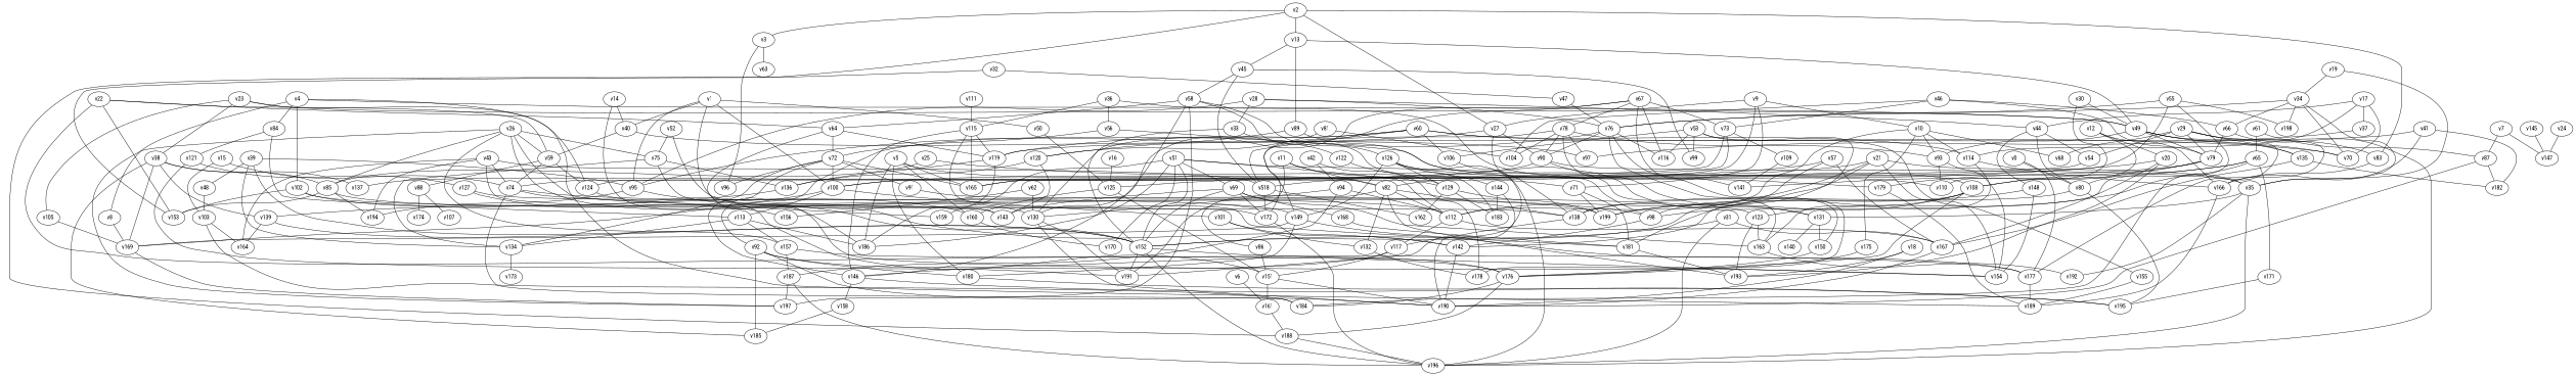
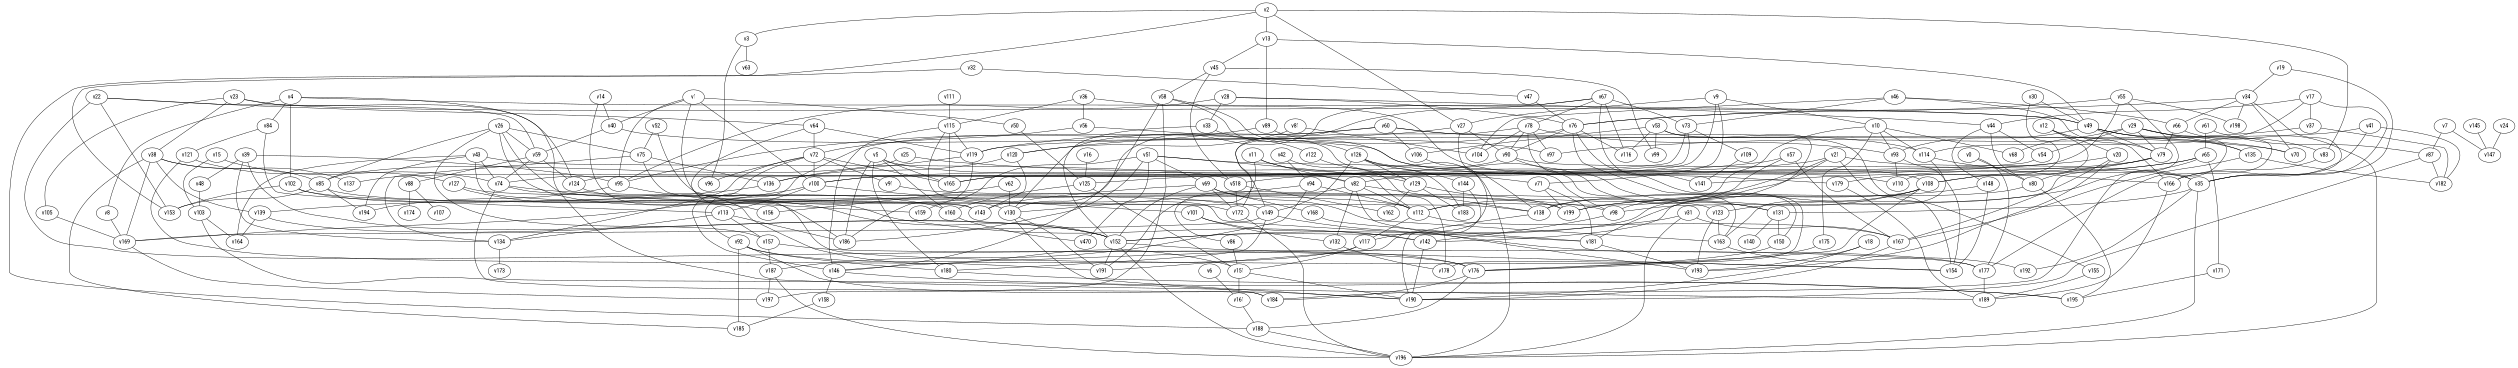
  graph {
    fontname="Roboto Condensed"
    node [fontname="Roboto Condensed"]
    edge [fontname="Roboto Condensed"]
    v94
    v112
    v130
    v187
    v167
    v117
    v191
    v190
    v197
    v196
    v146
    v151
    v144
    v183
    v26
    v138
    v59
    v75
    v157
    v85
    v74
    v88
    v124
    v143
    v134
    v136
    v177
    v194
    v153
    v199
    v12
    v20
    v108
    v166
    n35 [label=v518]
    v193
    v152
    v142
    v176
    v189
    v172
    v162
    v43
    v164
    v98
    v184
    v159
    v39
    v95
    v48
    v173
    v103
    v154
    v135
    v182
    v13
    v49
    v45
    v89
    v93
    v79
    v70
    v99
    v58
    v163
    v120
    v110
    v82
    v80
    v107
    v174
    v102
    v160
    v72
    v100
    v96
    v91
    v165
    v195
    v158
    v169
    v101
    v113
    v123
    v185
    v1
    v50
    v40
    v125
    v97
    v4
    v84
    v8
    v121
-   v170
+   v170 [label=v470]
    v46
    v66
    v104
    v73
    v109
    v87
    v148
    v5
    v180
    v186
    v132
    v86
    v22
    v64
    v188
    v119
    v126
    v52
    v41
    v55
    v76
    v198
    v150
    v116
    v178
    v90
    v35
    v131
    v137
    v19
    v34
    v192
    v140
    v32
    v47
    v60
    v92
    v114
    v106
    v145
    v147
    v27
    v10
    v68
    v175
    v18
    v122
    v129
    v127
    v149
    v156
    v38
    v139
    v28
    v33
    v44
    v54
    v67
    v78
    v141
    v171
    v111
    v115
    v181
    v17
    v37
    v179
    v161
    v31
    v56
    v29
    v83
    v155
    v57
    v15
    v9
    v71
    v51
    v69
    v168
    v21
    v81
    v53
    v7
    v23
    v105
    v61
    v65
    v62
    v2
    v3
    v63
    v0
    v11
    v42
    v36
    v30
    v6
    v14
    v25
    v16
    v24
    v94 -- v112
    v94 -- v130
    v94 -- v187
    v112 -- v167
    v112 -- v117
    v130 -- v191
    v130 -- v190
    v187 -- v197
    v187 -- v196
    v167 -- v190
    v117 -- v146
    v117 -- v151
    v146 -- v195
    v146 -- v158
    v151 -- v190
    v151 -- v161
    v144 -- v191
    v144 -- v183
    v26 -- v130
-   v26 -- v197
    v26 -- v138
    v26 -- v59
    v26 -- v75
    v26 -- v157
    v26 -- v85
    v138 -- v190
    v59 -- v74
    v59 -- v88
    v59 -- v124
    v75 -- v143
    v75 -- v134
    v75 -- v136
    v157 -- v187
    v157 -- v177
    v85 -- v194
    v85 -- v153
    v85 -- v199
    v74 -- v98
    v74 -- v184
    v74 -- v159
    v88 -- v107
    v88 -- v174
    v124 -- v151
    v134 -- v173
    v136 -- v139
    v177 -- v189
    v12 -- v20
    v12 -- v108
    v12 -- v166
    v20 -- v167
    v20 -- n35
    v20 -- v193
    v108 -- v199
    v108 -- v152
    v108 -- v142
    v108 -- v176
    v166 -- v189
    n35 -- v172
    n35 -- v162
    v152 -- v191
    v152 -- v196
    v152 -- v154
    v142 -- v190
    v176 -- v184
    v176 -- v188
    v172 -- v196
    v43 -- v74
    v43 -- v143
    v43 -- v194
    v43 -- n35
    v43 -- v164
    v98 -- v142
    v39 -- v134
    v39 -- v152
    v39 -- v95
    v39 -- v48
    v95 -- v194
    v95 -- v152
    v48 -- v103
    v103 -- v164
    v103 -- v184
    v135 -- v167
    v135 -- v182
    v13 -- v49
    v13 -- v45
    v13 -- v89
    v49 -- v184
    v49 -- v135
    v49 -- v93
    v49 -- v79
    v49 -- v70
    v45 -- n35
    v45 -- v99
    v45 -- v58
    v89 -- v163
    v89 -- v120
    v93 -- v154
    v93 -- v110
    v79 -- v108
    v79 -- v82
    v79 -- v80
    v58 -- v197
    v58 -- v146
    v58 -- v183
-   v58 -- v64
    v58 -- v126
    v163 -- v192
    v120 -- v143
    v120 -- v136
    v82 -- v112
    v82 -- v138
    v82 -- v193
    v82 -- v132
    v82 -- v86
    v80 -- v138
    v80 -- v195
    v102 -- v112
    v102 -- v153
    v102 -- v160
    v160 -- v170
    v72 -- v146
    v72 -- v134
    v72 -- v100
    v72 -- v96
    v72 -- v91
    v72 -- v165
    v100 -- v169
    v100 -- v101
    v100 -- v113
    v91 -- v123
    v158 -- v185
    v169 -- v197
    v101 -- v142
    v101 -- v132
    v113 -- v157
    v113 -- v134
    v113 -- v186
    v123 -- v193
    v123 -- v163
    v1 -- v142
    v1 -- v95
    v1 -- v100
    v1 -- v50
    v1 -- v40
    v50 -- v125
    v40 -- v59
    v40 -- v97
    v125 -- v151
    v125 -- v160
    v4 -- v189
    v4 -- v49
    v4 -- v102
    v4 -- v84
    v4 -- v8
    v84 -- v113
    v84 -- v121
    v8 -- v169
    v121 -- v191
    v121 -- v127
    v46 -- v79
    v46 -- v66
    v46 -- v104
    v46 -- v73
    v66 -- v196
    v66 -- v79
    v73 -- v74
    v73 -- v124
    v73 -- v109
    v109 -- v141
    v87 -- v190
    v87 -- v182
    v148 -- v199
    v148 -- v154
    v5 -- v82
    v5 -- v160
    v5 -- v165
    v5 -- v180
    v5 -- v186
    v180 -- v195
    v132 -- v178
    v86 -- v151
    v22 -- v59
    v22 -- v153
    v22 -- v176
    v22 -- v64
    v64 -- v154
    v64 -- v72
    v64 -- v119
    v188 -- v196
    v119 -- v136
    v119 -- v186
    v126 -- v196
    v126 -- v144
    v126 -- v129
    v126 -- v149
    v126 -- v179
    v52 -- v75
    v52 -- v172
    v41 -- v166
    v41 -- v182
    v41 -- v119
    v55 -- v98
    v55 -- v165
    v55 -- v76
    v55 -- v198
    v76 -- v119
    v76 -- v150
    v76 -- v116
    v76 -- v178
    v76 -- v90
    v150 -- v176
    v90 -- v35
    v90 -- v131
    v90 -- v137
    v35 -- v196
    v35 -- v131
    v35 -- v192
    v131 -- v150
    v131 -- v140
    v19 -- v35
    v19 -- v34
    v34 -- v70
    v34 -- v66
    v34 -- v76
    v34 -- v198
    v34 -- v35
    v32 -- v153
    v32 -- v47
    v47 -- v76
    v60 -- v130
-   v60 -- n35
    v60 -- v70
    v60 -- v92
    v60 -- v114
    v60 -- v106
    v92 -- v190
    v92 -- v176
    v92 -- v185
    v92 -- v180
    v114 -- v166
    v114 -- v163
    v106 -- v117
    v145 -- v147
    v27 -- v138
    v27 -- v95
    v27 -- v90
    v10 -- v112
    v10 -- v93
    v10 -- v114
    v10 -- v68
    v10 -- v175
    v175 -- v176
    v18 -- v190
    v18 -- v193
    v122 -- v129
    v129 -- v183
    v129 -- v199
    v129 -- v162
    v127 -- v149
    v127 -- v156
    v149 -- v177
    v149 -- v169
    v149 -- v180
    v38 -- v85
    v38 -- v169
    v38 -- v185
    v38 -- v137
    v38 -- v139
    v139 -- v152
    v139 -- v164
    v28 -- v95
    v28 -- v76
    v28 -- v33
    v28 -- v44
    v33 -- v152
    v33 -- v122
    v44 -- v80
    v44 -- v148
    v44 -- v54
    v54 -- v100
    v67 -- v130
    v67 -- v73
    v67 -- v116
    v67 -- v149
    v67 -- v78
    v67 -- v141
    v78 -- v172
    v78 -- v93
    v78 -- v97
    v78 -- v104
    v78 -- v90
    v78 -- v131
    v171 -- v195
    v111 -- v115
    v115 -- v146
    v115 -- v165
    v115 -- v119
    v115 -- v181
    v181 -- v193
-   v17 -- v70
+   v17 -- v35
    v17 -- v114
    v17 -- v44
    v17 -- v37
+   v37 -- v182
    v37 -- v97
    v179 -- v189
    v161 -- v188
    v31 -- v167
    v31 -- v196
    v31 -- v152
    v56 -- v110
    v56 -- v72
    v29 -- v177
    v29 -- v135
    v29 -- v79
    v29 -- v68
    v29 -- v54
    v29 -- v83
    v83 -- v166
    v155 -- v189
    v57 -- v167
    v57 -- v138
    v57 -- v100
    v15 -- v74
    v15 -- v103
    v9 -- v165
    v9 -- v27
    v9 -- v10
    v9 -- v71
    v71 -- v199
    v71 -- v181
    v51 -- v112
-   v51 -- v152
    v51 -- v98
    v51 -- v159
    v51 -- v170
    v51 -- v186
    v51 -- v69
    v69 -- v143
    v69 -- v152
    v69 -- v172
    v69 -- v163
    v69 -- v168
    v168 -- v181
    v21 -- v112
    v21 -- v154
    v21 -- v125
    v21 -- v35
    v21 -- v181
    v81 -- v120
    v81 -- v104
    v53 -- v98
    v53 -- v99
    v53 -- v116
    v53 -- v106
    v53 -- v155
    v7 -- v87
    v7 -- v147
    v23 -- v124
    v23 -- v49
    v23 -- v38
    v23 -- v105
    v105 -- v169
    v61 -- v87
    v61 -- v65
    v65 -- v123
    v65 -- v141
    v65 -- v171
    v65 -- v179
    v62 -- v130
    v62 -- v156
    v2 -- v13
    v2 -- v188
    v2 -- v27
    v2 -- v83
    v2 -- v3
    v3 -- v96
    v3 -- v63
    v0 -- v177
    v0 -- v80
    v11 -- v191
    v11 -- v82
    v11 -- v129
    v42 -- v94
    v42 -- v178
    v36 -- v108
    v36 -- v115
    v36 -- v56
    v30 -- v49
    v30 -- v110
    v6 -- v161
    v14 -- v40
    v14 -- v186
    v25 -- v85
    v25 -- v71
    v16 -- v125
    v24 -- v147
  }
